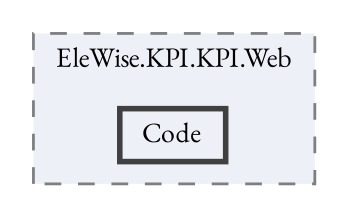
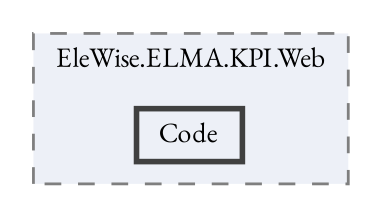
  digraph {
    compound=true
    fontname="EB Garamond"
    n1 [color=grey25 fillcolor="#edf0f7" fontname="EB Garamond" fontsize=10 height=0.2 label=Code shape=box style="filled,bold" width=0.4]
    subgraph cluster_1 {
      bgcolor="#edf0f7"
      fontsize=10
-     label="EleWise.KPI.KPI.Web"
+     label="EleWise.ELMA.KPI.Web"
      pencolor=grey50
      style="filled,dashed"
      n1
    }
  }
